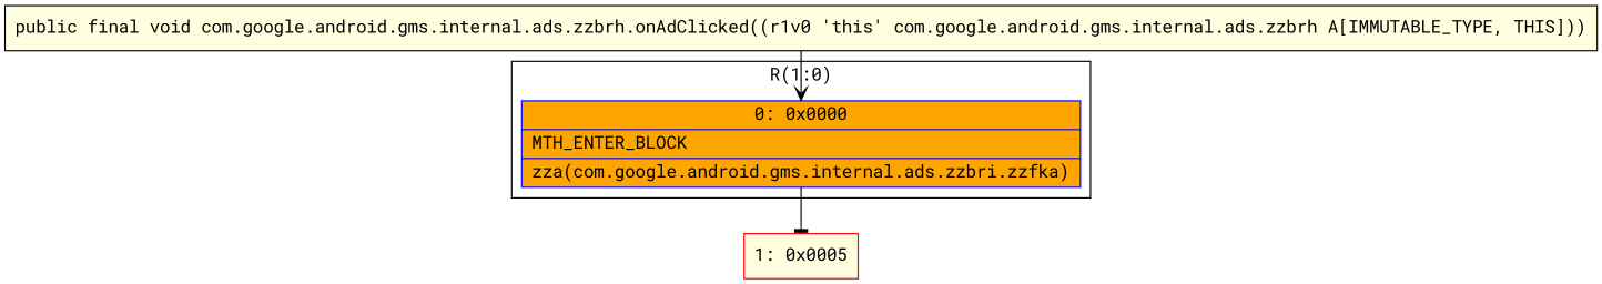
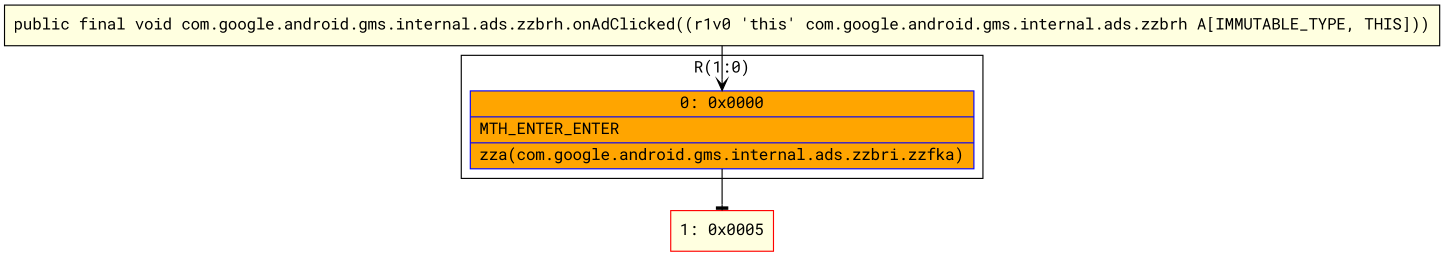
  digraph {
    fontname="Roboto Mono"
    node [shape=record style=filled fillcolor=lightyellow fontname="Roboto Mono"]
    edge [fontname="Roboto Mono"]
-   n1 [color=blue label="{0\:\ 0x0000|MTH_ENTER_BLOCK\l|zza(com.google.android.gms.internal.ads.zzbri.zzfka)\l}" fillcolor=orange]
+   n1 [color=blue label="{0\:\ 0x0000|MTH_ENTER_ENTER\l|zza(com.google.android.gms.internal.ads.zzbri.zzfka)\l}" fillcolor=orange]
    n2 [color=red label="{1\:\ 0x0005}"]
    n3 [label="{public final void com.google.android.gms.internal.ads.zzbrh.onAdClicked((r1v0 'this' com.google.android.gms.internal.ads.zzbrh A[IMMUTABLE_TYPE, THIS])) }"]
    subgraph cluster_1 {
      label="R(1:0)"
      n1
    }
    n1 -> n2 [arrowhead=tee]
    n3 -> n1 [arrowhead=vee]
  }
